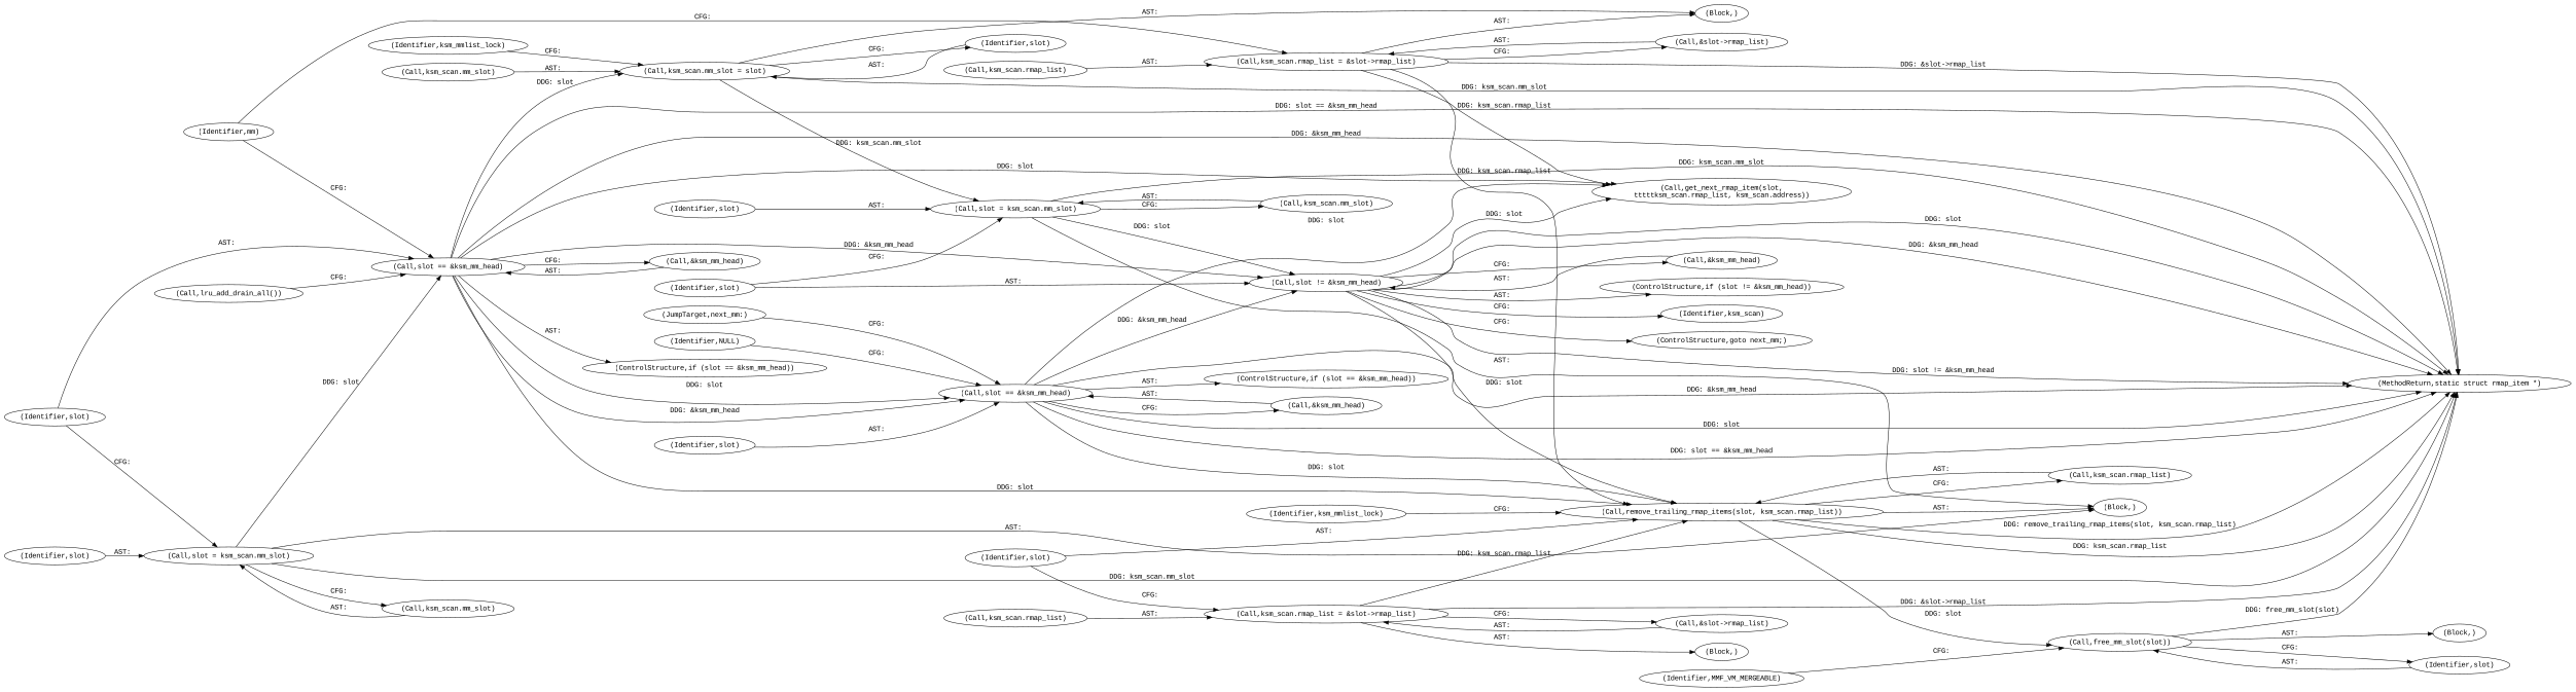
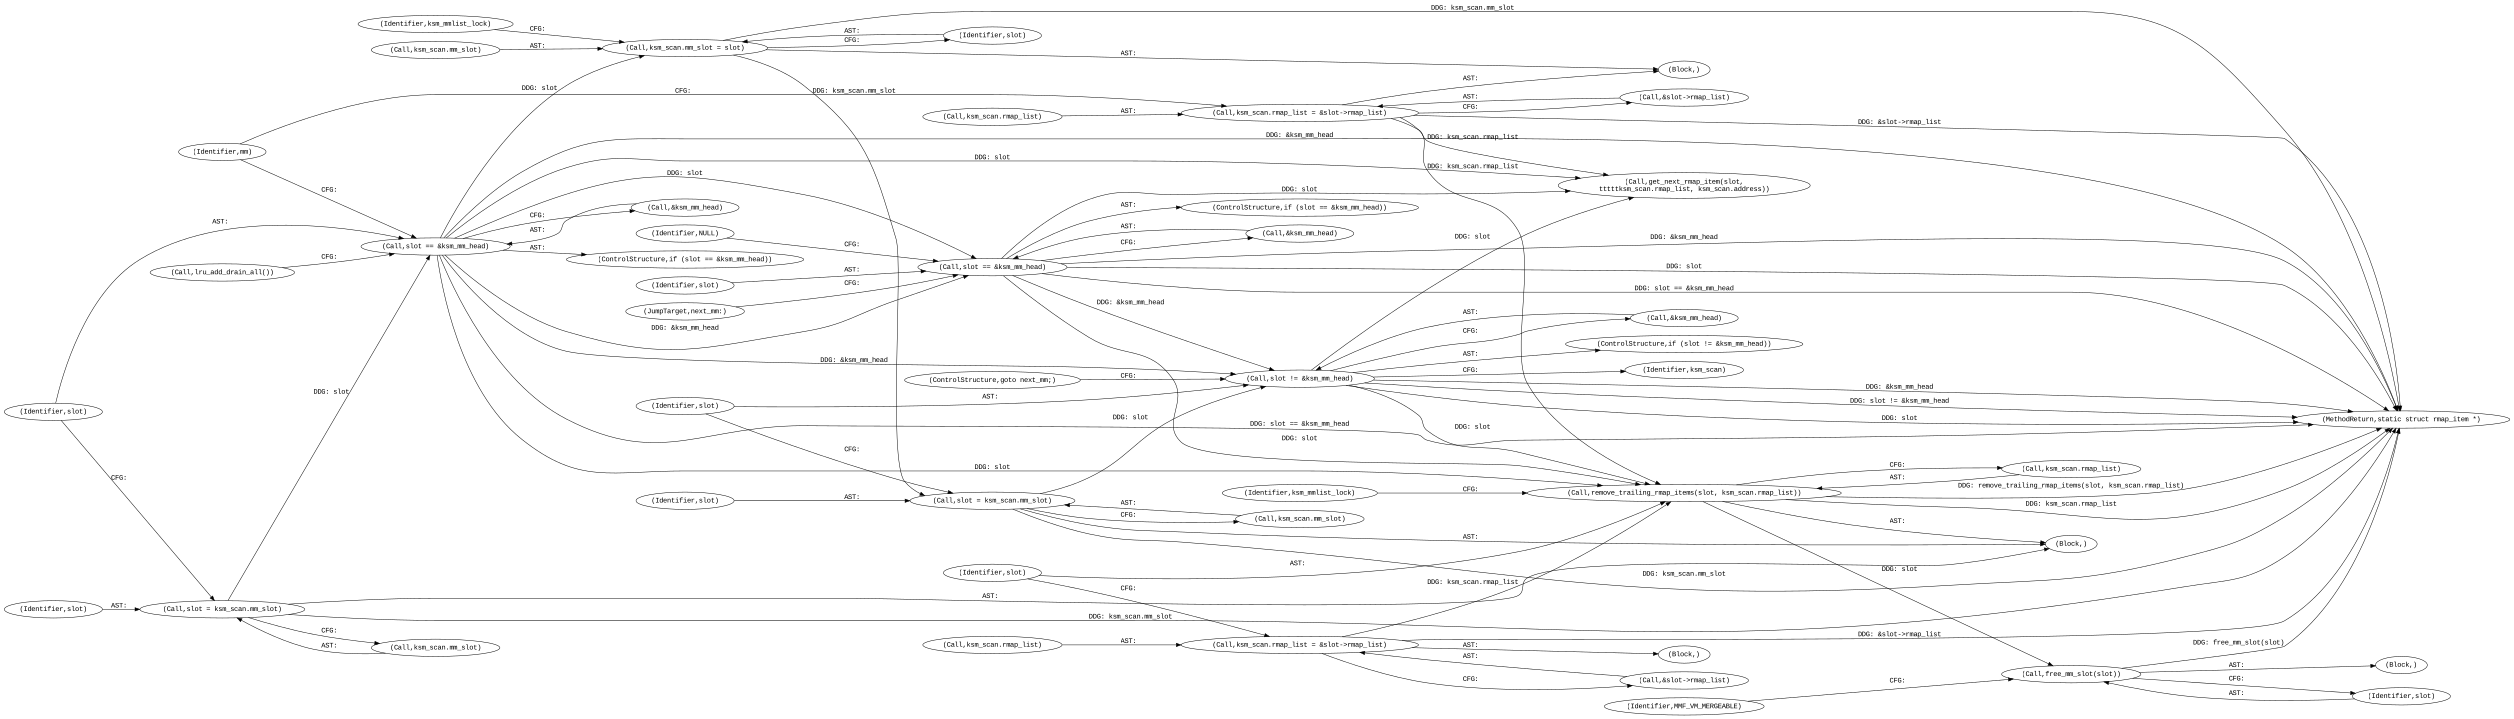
  digraph {
    fontname="Liberation Mono"
    rankdir=LR
    node [fontname="Liberation Mono"]
    edge [fontname="Liberation Mono"]
    n1 [label="(Call,free_mm_slot(slot))"]
    n2 [label="(MethodReturn,static struct rmap_item *)"]
    n3 [label="(Block,)"]
    n4 [label="(Identifier,slot)"]
    n5 [label="(Call,remove_trailing_rmap_items(slot, ksm_scan.rmap_list))"]
    n6 [label="(Block,)"]
    n7 [label="(Call,ksm_scan.rmap_list)"]
    n8 [label="(Call,slot == &ksm_mm_head)"]
    n9 [label="(Call,slot != &ksm_mm_head)"]
    n10 [label="(Call,get_next_rmap_item(slot,\n\t\t\t\t\tksm_scan.rmap_list, ksm_scan.address))"]
    n11 [label="(ControlStructure,if (slot == &ksm_mm_head))"]
    n12 [label="(Call,&ksm_mm_head)"]
    n13 [label="(Call,&ksm_mm_head)"]
    n14 [label="(ControlStructure,if (slot != &ksm_mm_head))"]
    n15 [label="(Identifier,ksm_scan)"]
    n16 [label="(Call,slot == &ksm_mm_head)"]
    n17 [label="(Call,ksm_scan.mm_slot = slot)"]
    n18 [label="(Call,&ksm_mm_head)"]
    n19 [label="(ControlStructure,if (slot == &ksm_mm_head))"]
    n20 [label="(Call,slot = ksm_scan.mm_slot)"]
    n21 [label="(Identifier,slot)"]
    n22 [label="(Block,)"]
    n23 [label="(Call,slot = ksm_scan.mm_slot)"]
    n24 [label="(Call,ksm_scan.mm_slot)"]
    n25 [label="(Call,ksm_scan.mm_slot)"]
    n26 [label="(Call,ksm_scan.rmap_list = &slot->rmap_list)"]
    n27 [label="(Block,)"]
    n28 [label="(Call,&slot->rmap_list)"]
    n29 [label="(Call,ksm_scan.rmap_list = &slot->rmap_list)"]
    n30 [label="(Call,&slot->rmap_list)"]
    n31 [label="(Identifier,mm)"]
    n32 [label="(Call,ksm_scan.rmap_list)"]
    n33 [label="(Identifier,NULL)"]
    n34 [label="(Identifier,MMF_VM_MERGEABLE)"]
    n35 [label="(Identifier,ksm_mmlist_lock)"]
    n36 [label="(Identifier,ksm_mmlist_lock)"]
    n37 [label="(Identifier,slot)"]
    n38 [label="(Identifier,slot)"]
    n39 [label="(ControlStructure,goto next_mm;)"]
    n40 [label="(Identifier,slot)"]
    n41 [label="(Identifier,slot)"]
    n42 [label="(Call,ksm_scan.mm_slot)"]
    n43 [label="(Identifier,slot)"]
    n44 [label="(JumpTarget,next_mm:)"]
    n45 [label="(Identifier,slot)"]
    n46 [label="(Call,ksm_scan.rmap_list)"]
    n47 [label="(Call,lru_add_drain_all())"]
    n1 -> n2 [label="DDG: free_mm_slot(slot)"]
    n1 -> n3 [label="AST: "]
    n1 -> n4 [label="CFG: "]
    n4 -> n1 [label="AST: "]
    n5 -> n1 [label="DDG: slot"]
    n5 -> n2 [label="DDG: remove_trailing_rmap_items(slot, ksm_scan.rmap_list)"]
    n5 -> n2 [label="DDG: ksm_scan.rmap_list"]
    n5 -> n6 [label="AST: "]
    n5 -> n7 [label="CFG: "]
    n7 -> n5 [label="AST: "]
    n8 -> n2 [label="DDG: &ksm_mm_head"]
    n8 -> n2 [label="DDG: slot"]
    n8 -> n2 [label="DDG: slot == &ksm_mm_head"]
    n8 -> n5 [label="DDG: slot"]
    n8 -> n9 [label="DDG: &ksm_mm_head"]
    n8 -> n10 [label="DDG: slot"]
    n8 -> n11 [label="AST: "]
    n8 -> n12 [label="CFG: "]
    n9 -> n2 [label="DDG: &ksm_mm_head"]
    n9 -> n2 [label="DDG: slot != &ksm_mm_head"]
    n9 -> n2 [label="DDG: slot"]
    n9 -> n5 [label="DDG: slot"]
    n9 -> n10 [label="DDG: slot"]
    n9 -> n13 [label="CFG: "]
    n9 -> n14 [label="AST: "]
    n9 -> n15 [label="CFG: "]
    n12 -> n8 [label="AST: "]
    n13 -> n9 [label="AST: "]
    n16 -> n2 [label="DDG: slot == &ksm_mm_head"]
    n16 -> n2 [label="DDG: &ksm_mm_head"]
    n16 -> n5 [label="DDG: slot"]
    n16 -> n8 [label="DDG: slot"]
    n16 -> n8 [label="DDG: &ksm_mm_head"]
    n16 -> n9 [label="DDG: &ksm_mm_head"]
    n16 -> n10 [label="DDG: slot"]
    n16 -> n17 [label="DDG: slot"]
    n16 -> n18 [label="CFG: "]
    n16 -> n19 [label="AST: "]
    n17 -> n2 [label="DDG: ksm_scan.mm_slot"]
    n17 -> n20 [label="DDG: ksm_scan.mm_slot"]
    n17 -> n21 [label="CFG: "]
    n17 -> n22 [label="AST: "]
    n18 -> n16 [label="AST: "]
    n20 -> n2 [label="DDG: ksm_scan.mm_slot"]
    n20 -> n6 [label="AST: "]
    n20 -> n9 [label="DDG: slot"]
    n20 -> n25 [label="CFG: "]
    n21 -> n17 [label="AST: "]
    n23 -> n2 [label="DDG: ksm_scan.mm_slot"]
    n23 -> n6 [label="AST: "]
    n23 -> n16 [label="DDG: slot"]
    n23 -> n24 [label="CFG: "]
    n24 -> n23 [label="AST: "]
    n25 -> n20 [label="AST: "]
    n26 -> n2 [label="DDG: &slot->rmap_list"]
    n26 -> n5 [label="DDG: ksm_scan.rmap_list"]
    n26 -> n27 [label="AST: "]
    n26 -> n28 [label="CFG: "]
    n28 -> n26 [label="AST: "]
    n29 -> n2 [label="DDG: &slot->rmap_list"]
    n29 -> n5 [label="DDG: ksm_scan.rmap_list"]
    n29 -> n10 [label="DDG: ksm_scan.rmap_list"]
    n29 -> n22 [label="AST: "]
    n29 -> n30 [label="CFG: "]
    n30 -> n29 [label="AST: "]
    n31 -> n16 [label="CFG: "]
    n31 -> n29 [label="CFG: "]
    n32 -> n26 [label="AST: "]
    n33 -> n8 [label="CFG: "]
    n34 -> n1 [label="CFG: "]
    n35 -> n5 [label="CFG: "]
    n36 -> n17 [label="CFG: "]
    n37 -> n16 [label="AST: "]
    n37 -> n23 [label="CFG: "]
    n38 -> n9 [label="AST: "]
    n38 -> n20 [label="CFG: "]
-   n9 -> n39 [label="CFG: "]
+   n39 -> n9 [label="CFG: "]
    n40 -> n5 [label="AST: "]
    n40 -> n26 [label="CFG: "]
    n41 -> n23 [label="AST: "]
    n42 -> n17 [label="AST: "]
    n43 -> n8 [label="AST: "]
    n44 -> n8 [label="CFG: "]
    n45 -> n20 [label="AST: "]
    n46 -> n29 [label="AST: "]
    n47 -> n16 [label="CFG: "]
  }
